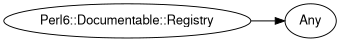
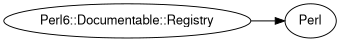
  digraph {
    rankdir=LR
    splines=polyline
    node [color="#000000" fontcolor="#000000" fontname=FreeSans]
    "Perl6::Documentable::Registry"
-   Any
+   Any [label=Perl]
    "Perl6::Documentable::Registry" -> Any [color="#000000"]
  }
